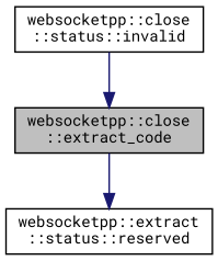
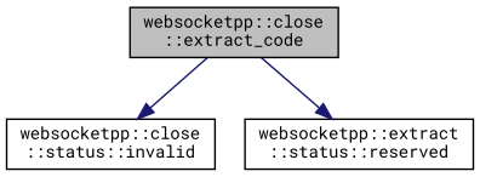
  digraph {
    fontname="Roboto Mono"
    rankdir=TB
    node [color=black fillcolor=white fontname="Roboto Mono" fontsize=10 shape=record style=filled]
    edge [color=midnightblue fontname="Roboto Mono" fontsize=10 labelfontname=Helvetica labelfontsize=10 style=solid]
    n1 [fillcolor=grey75 fontcolor=black height=0.2 label="websocketpp::close\l::extract_code" width=0.4]
    n2 [height=0.2 label="websocketpp::close\l::status::invalid" width=0.4]
    n3 [height=0.2 label="websocketpp::extract\l::status::reserved" width=0.4]
-   n2 -> n1
+   n1 -> n2
    n1 -> n3
  }
